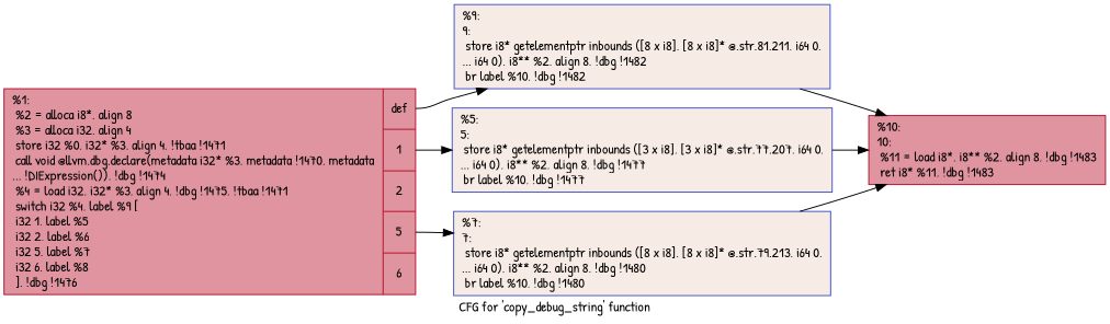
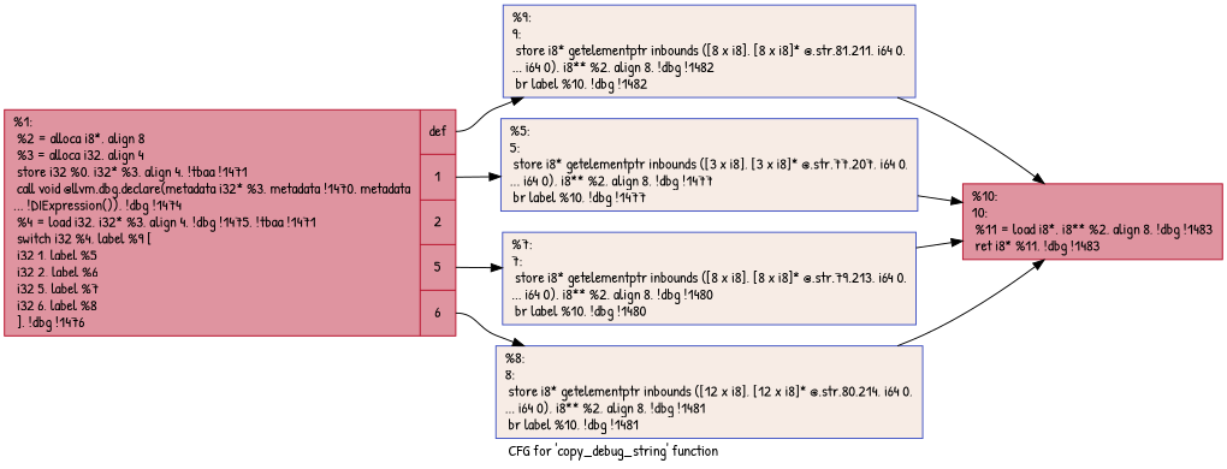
  digraph {
    fontname="Patrick Hand"
    label="CFG for 'copy_debug_string' function"
    rankdir=LR
    node [color="#3d50c3ff" fillcolor="#ecd3c570" fontname="Patrick Hand" shape=record style=filled]
    edge [fontname="Patrick Hand"]
    n1 [color="#b70d28ff" fillcolor="#b70d2870" label="{%1:\l  %2 = alloca i8*, align 8\l  %3 = alloca i32, align 4\l  store i32 %0, i32* %3, align 4, !tbaa !1471\l  call void @llvm.dbg.declare(metadata i32* %3, metadata !1470, metadata\l... !DIExpression()), !dbg !1474\l  %4 = load i32, i32* %3, align 4, !dbg !1475, !tbaa !1471\l  switch i32 %4, label %9 [\l    i32 1, label %5\l    i32 2, label %6\l    i32 5, label %7\l    i32 6, label %8\l  ], !dbg !1476\l|{<s0>def|<s1>1|<s2>2|<s3>5|<s4>6}}"]
    n2 [label="{%9:\l9:                                                \l  store i8* getelementptr inbounds ([8 x i8], [8 x i8]* @.str.81.211, i64 0,\l... i64 0), i8** %2, align 8, !dbg !1482\l  br label %10, !dbg !1482\l}"]
    n3 [label="{%5:\l5:                                                \l  store i8* getelementptr inbounds ([3 x i8], [3 x i8]* @.str.77.207, i64 0,\l... i64 0), i8** %2, align 8, !dbg !1477\l  br label %10, !dbg !1477\l}"]
    n4 [label="{%7:\l7:                                                \l  store i8* getelementptr inbounds ([8 x i8], [8 x i8]* @.str.79.213, i64 0,\l... i64 0), i8** %2, align 8, !dbg !1480\l  br label %10, !dbg !1480\l}"]
+   n5 [label="{%8:\l8:                                                \l  store i8* getelementptr inbounds ([12 x i8], [12 x i8]* @.str.80.214, i64 0,\l... i64 0), i8** %2, align 8, !dbg !1481\l  br label %10, !dbg !1481\l}"]
    n6 [color="#b70d28ff" fillcolor="#b70d2870" label="{%10:\l10:                                               \l  %11 = load i8*, i8** %2, align 8, !dbg !1483\l  ret i8* %11, !dbg !1483\l}"]
    n1 -> n2 [tailport=s0]
    n1 -> n3 [tailport=s1]
    n1 -> n4 [tailport=s3]
+   n1 -> n5 [tailport=s4]
    n2 -> n6
    n3 -> n6
    n4 -> n6
+   n5 -> n6
  }
